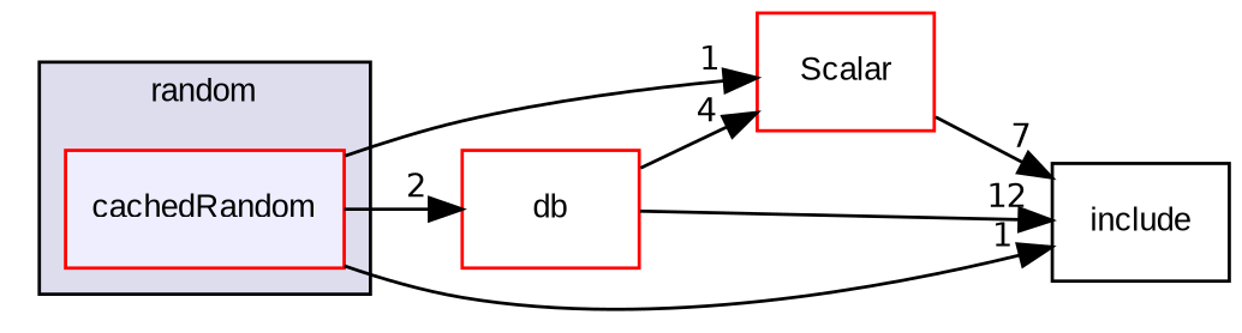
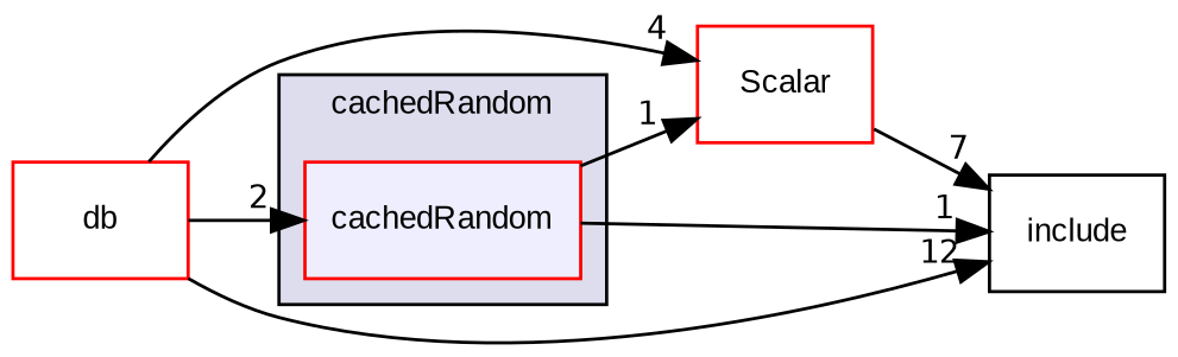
  digraph {
    compound=true
    fontname="Liberation Sans"
    rankdir=LR
    node [color=red fontname="Liberation Sans" fontsize=10 shape=box]
    edge [fontname="Liberation Sans" headlabel=1 labeldistance=1.5 labelfontname=Helvetica labelfontsize=10]
    n1 [fillcolor="#eeeeff" label=cachedRandom pencolor=black style=filled]
    n2 [label=Scalar]
    n3 [label=db]
    n4 [label=include color=""]
    subgraph cluster_1 {
      bgcolor="#ddddee"
      fontsize=10
-     label=random
+     label=cachedRandom
      pencolor=black
      n1
    }
    n1 -> n2
-   n1 -> n3 [headlabel=2]
+   n3 -> n1 [headlabel=2]
    n1 -> n4
    n2 -> n4 [headlabel=7]
    n3 -> n2 [headlabel=4]
    n3 -> n4 [headlabel=12]
  }
